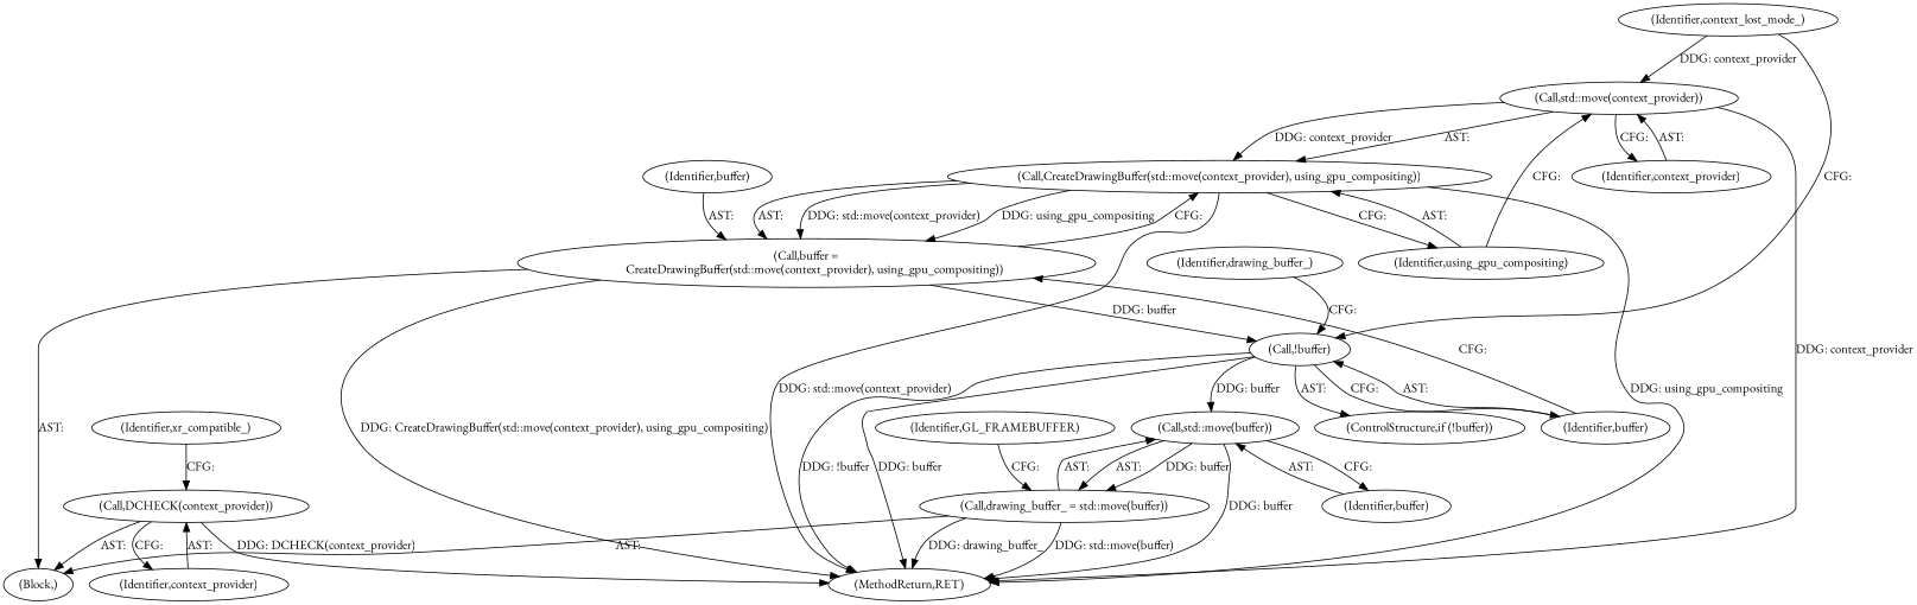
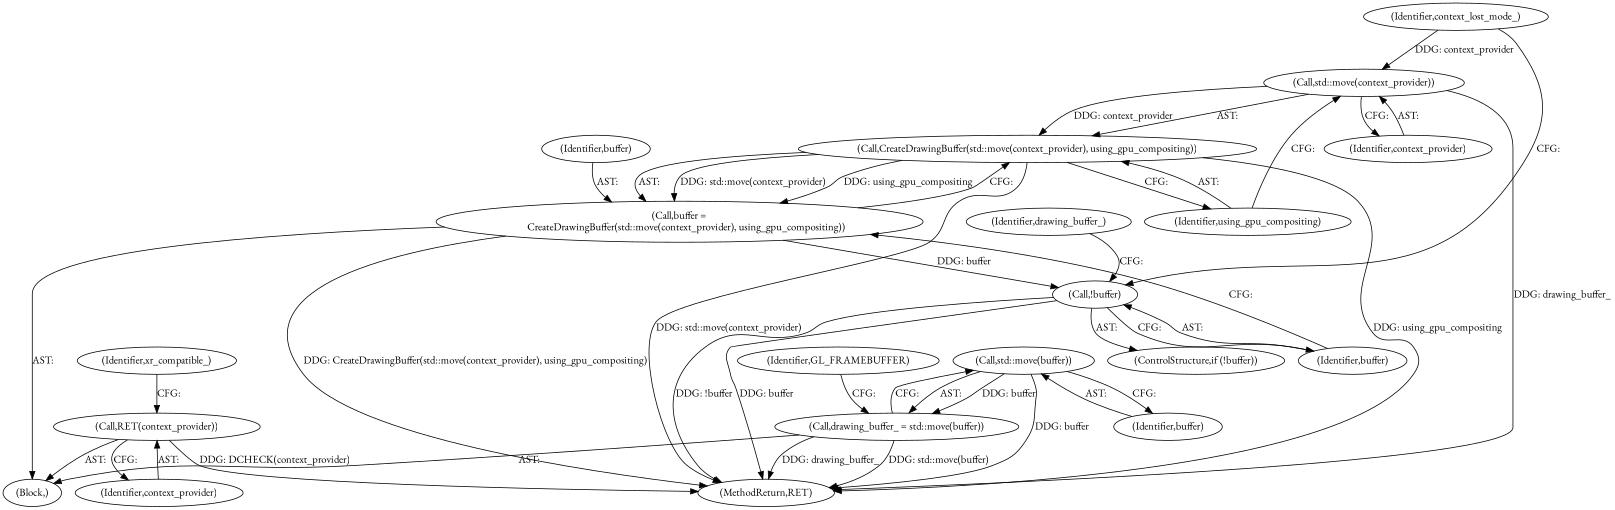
  digraph {
    fontname="EB Garamond"
    node [fontname="EB Garamond"]
    edge [fontname="EB Garamond"]
    n1 [label="(Call,std::move(context_provider))"]
    n2 [label="(Call,CreateDrawingBuffer(std::move(context_provider), using_gpu_compositing))"]
    n3 [label="(Identifier,context_provider)"]
    n4 [label="(MethodReturn,RET)"]
    n5 [label="(Call,buffer =\n      CreateDrawingBuffer(std::move(context_provider), using_gpu_compositing))"]
    n6 [label="(Identifier,using_gpu_compositing)"]
-   n7 [label="(Call,DCHECK(context_provider))"]
+   n7 [label="(Call,RET(context_provider))"]
    n8 [label="(Block,)"]
    n9 [label="(Identifier,context_provider)"]
    n10 [label="(Call,!buffer)"]
    n11 [label="(Call,std::move(buffer))"]
    n12 [label="(ControlStructure,if (!buffer))"]
    n13 [label="(Identifier,buffer)"]
    n14 [label="(Call,drawing_buffer_ = std::move(buffer))"]
    n15 [label="(Identifier,buffer)"]
    n16 [label="(Identifier,xr_compatible_)"]
    n17 [label="(Identifier,buffer)"]
    n18 [label="(Identifier,context_lost_mode_)"]
    n19 [label="(Identifier,GL_FRAMEBUFFER)"]
    n20 [label="(Identifier,drawing_buffer_)"]
    n1 -> n2 [label="AST: "]
    n1 -> n2 [label="DDG: context_provider"]
    n1 -> n3 [label="CFG: "]
-   n1 -> n4 [label="DDG: context_provider"]
+   n1 -> n4 [label="DDG: drawing_buffer_"]
    n2 -> n4 [label="DDG: std::move(context_provider)"]
    n2 -> n4 [label="DDG: using_gpu_compositing"]
    n2 -> n5 [label="AST: "]
    n2 -> n5 [label="DDG: std::move(context_provider)"]
    n2 -> n5 [label="DDG: using_gpu_compositing"]
    n2 -> n6 [label="CFG: "]
    n3 -> n1 [label="AST: "]
    n5 -> n2 [label="CFG: "]
    n5 -> n4 [label="DDG: CreateDrawingBuffer(std::move(context_provider), using_gpu_compositing)"]
    n5 -> n8 [label="AST: "]
    n5 -> n10 [label="DDG: buffer"]
    n6 -> n1 [label="CFG: "]
    n6 -> n2 [label="AST: "]
    n7 -> n4 [label="DDG: DCHECK(context_provider)"]
    n7 -> n8 [label="AST: "]
    n7 -> n9 [label="CFG: "]
    n9 -> n7 [label="AST: "]
    n10 -> n4 [label="DDG: !buffer"]
    n10 -> n4 [label="DDG: buffer"]
-   n10 -> n11 [label="DDG: buffer"]
    n10 -> n12 [label="AST: "]
    n10 -> n13 [label="CFG: "]
    n11 -> n4 [label="DDG: buffer"]
    n11 -> n14 [label="AST: "]
    n11 -> n14 [label="DDG: buffer"]
    n11 -> n15 [label="CFG: "]
    n13 -> n5 [label="CFG: "]
    n13 -> n10 [label="AST: "]
    n14 -> n4 [label="DDG: drawing_buffer_"]
    n14 -> n4 [label="DDG: std::move(buffer)"]
    n14 -> n8 [label="AST: "]
-   n14 -> n11 [label="AST: "]
+   n14 -> n11 [label="CFG: "]
    n15 -> n11 [label="AST: "]
    n16 -> n7 [label="CFG: "]
    n17 -> n5 [label="AST: "]
    n18 -> n1 [label="DDG: context_provider"]
    n18 -> n10 [label="CFG: "]
    n19 -> n14 [label="CFG: "]
    n20 -> n10 [label="CFG: "]
  }
